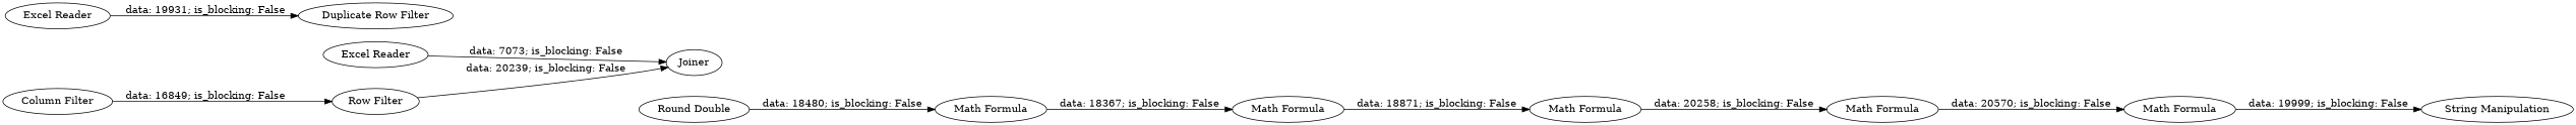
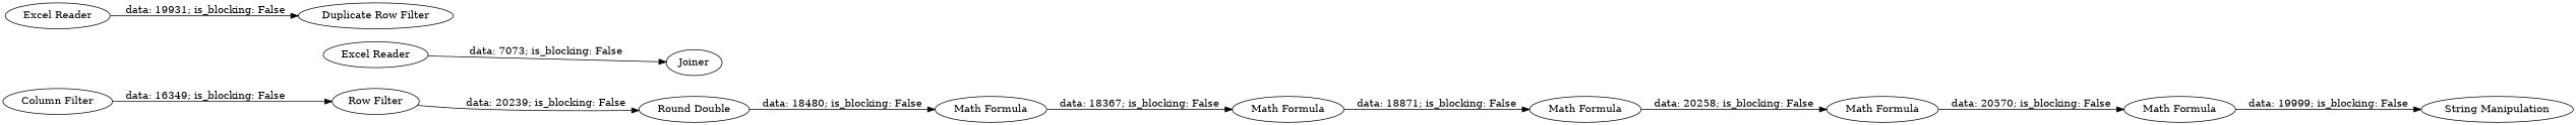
  digraph {
    rankdir=LR
    n1 [label="Round Double"]
    n2 [label="Math Formula"]
    n3 [label="Math Formula"]
    n4 [label="Math Formula"]
    n5 [label="Math Formula"]
    n6 [label="String Manipulation"]
    n7 [label="Math Formula"]
    n8 [label="Column Filter"]
    n9 [label="Row Filter"]
    n10 [label="Excel Reader"]
    n11 [label=Joiner]
    n12 [label="Excel Reader"]
    n13 [label="Duplicate Row Filter"]
    n1 -> n2 [label="data: 18480; is_blocking: False"]
    n2 -> n3 [label="data: 18367; is_blocking: False"]
    n3 -> n4 [label="data: 18871; is_blocking: False"]
    n4 -> n7 [label="data: 20258; is_blocking: False"]
    n5 -> n6 [label="data: 19999; is_blocking: False"]
    n7 -> n5 [label="data: 20570; is_blocking: False"]
-   n8 -> n9 [label="data: 16849; is_blocking: False"]
-   n9 -> n11 [label="data: 20239; is_blocking: False"]
+   n8 -> n9 [label="data: 16349; is_blocking: False"]
+   n9 -> n1 [label="data: 20239; is_blocking: False"]
    n10 -> n11 [label="data: 7073; is_blocking: False"]
    n12 -> n13 [label="data: 19931; is_blocking: False"]
  }
